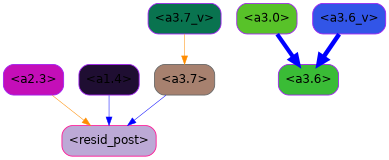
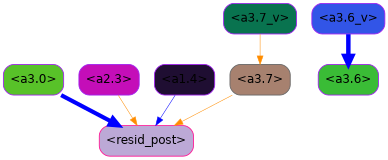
  strict digraph {
    splines=true
    node [color=purple fontname=Helvetica shape=box style="filled, rounded"]
    edge [color=darkorange penwidth=0.6]
    "<a3.7>" [color=gray40 fillcolor="#a7816f"]
    "<resid_post>" [color=deeppink fillcolor="#bca9d6"]
    "<a3.6>" [fillcolor="#3abc36"]
    "<a3.0>" [fillcolor="#58c229"]
    "<a2.3>" [fillcolor="#c40eb8"]
    "<a1.4>" [fillcolor="#1f0e32"]
    "<a3.7_v>" [fillcolor="#09734f"]
    "<a3.6_v>" [fillcolor="#3255e7"]
-   "<a3.7>" -> "<resid_post>" [color=blue]
-   "<a3.0>" -> "<a3.6>" [color=blue penwidth=4.90053927898407]
+   "<a3.7>" -> "<resid_post>"
+   "<a3.0>" -> "<resid_post>" [color=blue penwidth=4.90053927898407]
    "<a2.3>" -> "<resid_post>"
    "<a1.4>" -> "<resid_post>" [color=blue]
    "<a3.7_v>" -> "<a3.7>"
    "<a3.6_v>" -> "<a3.6>" [color=blue penwidth=5.2550448179244995]
  }
